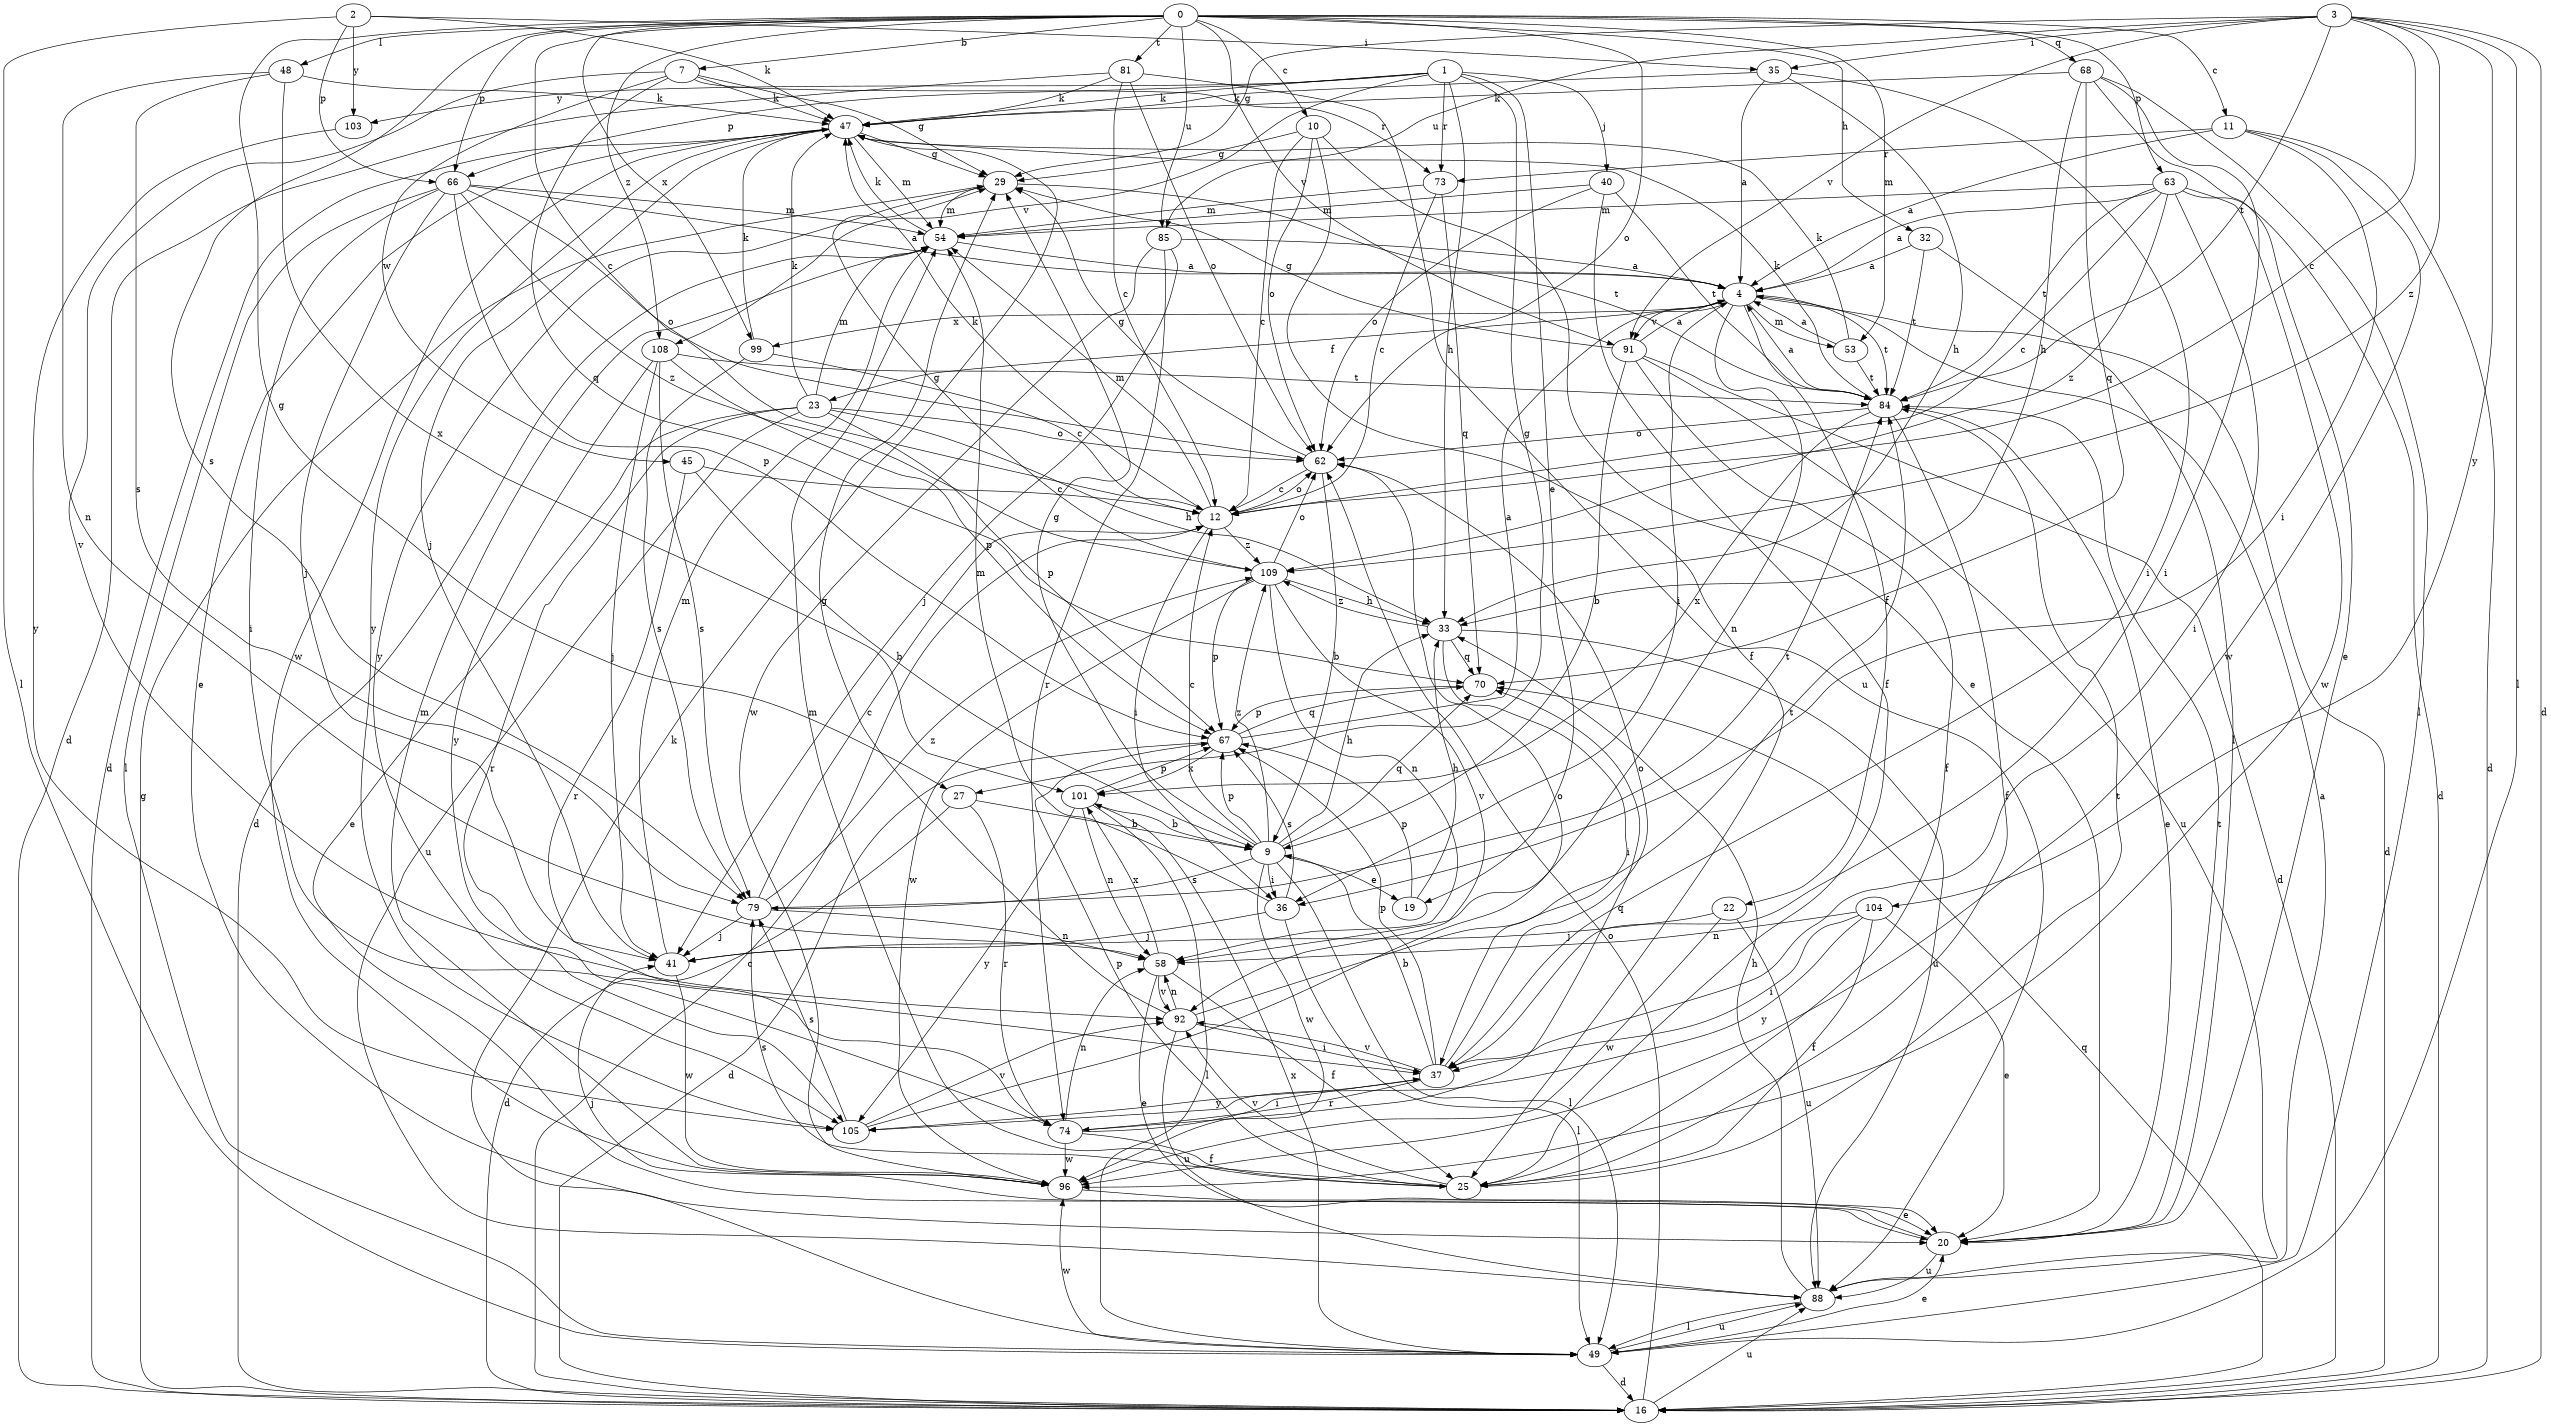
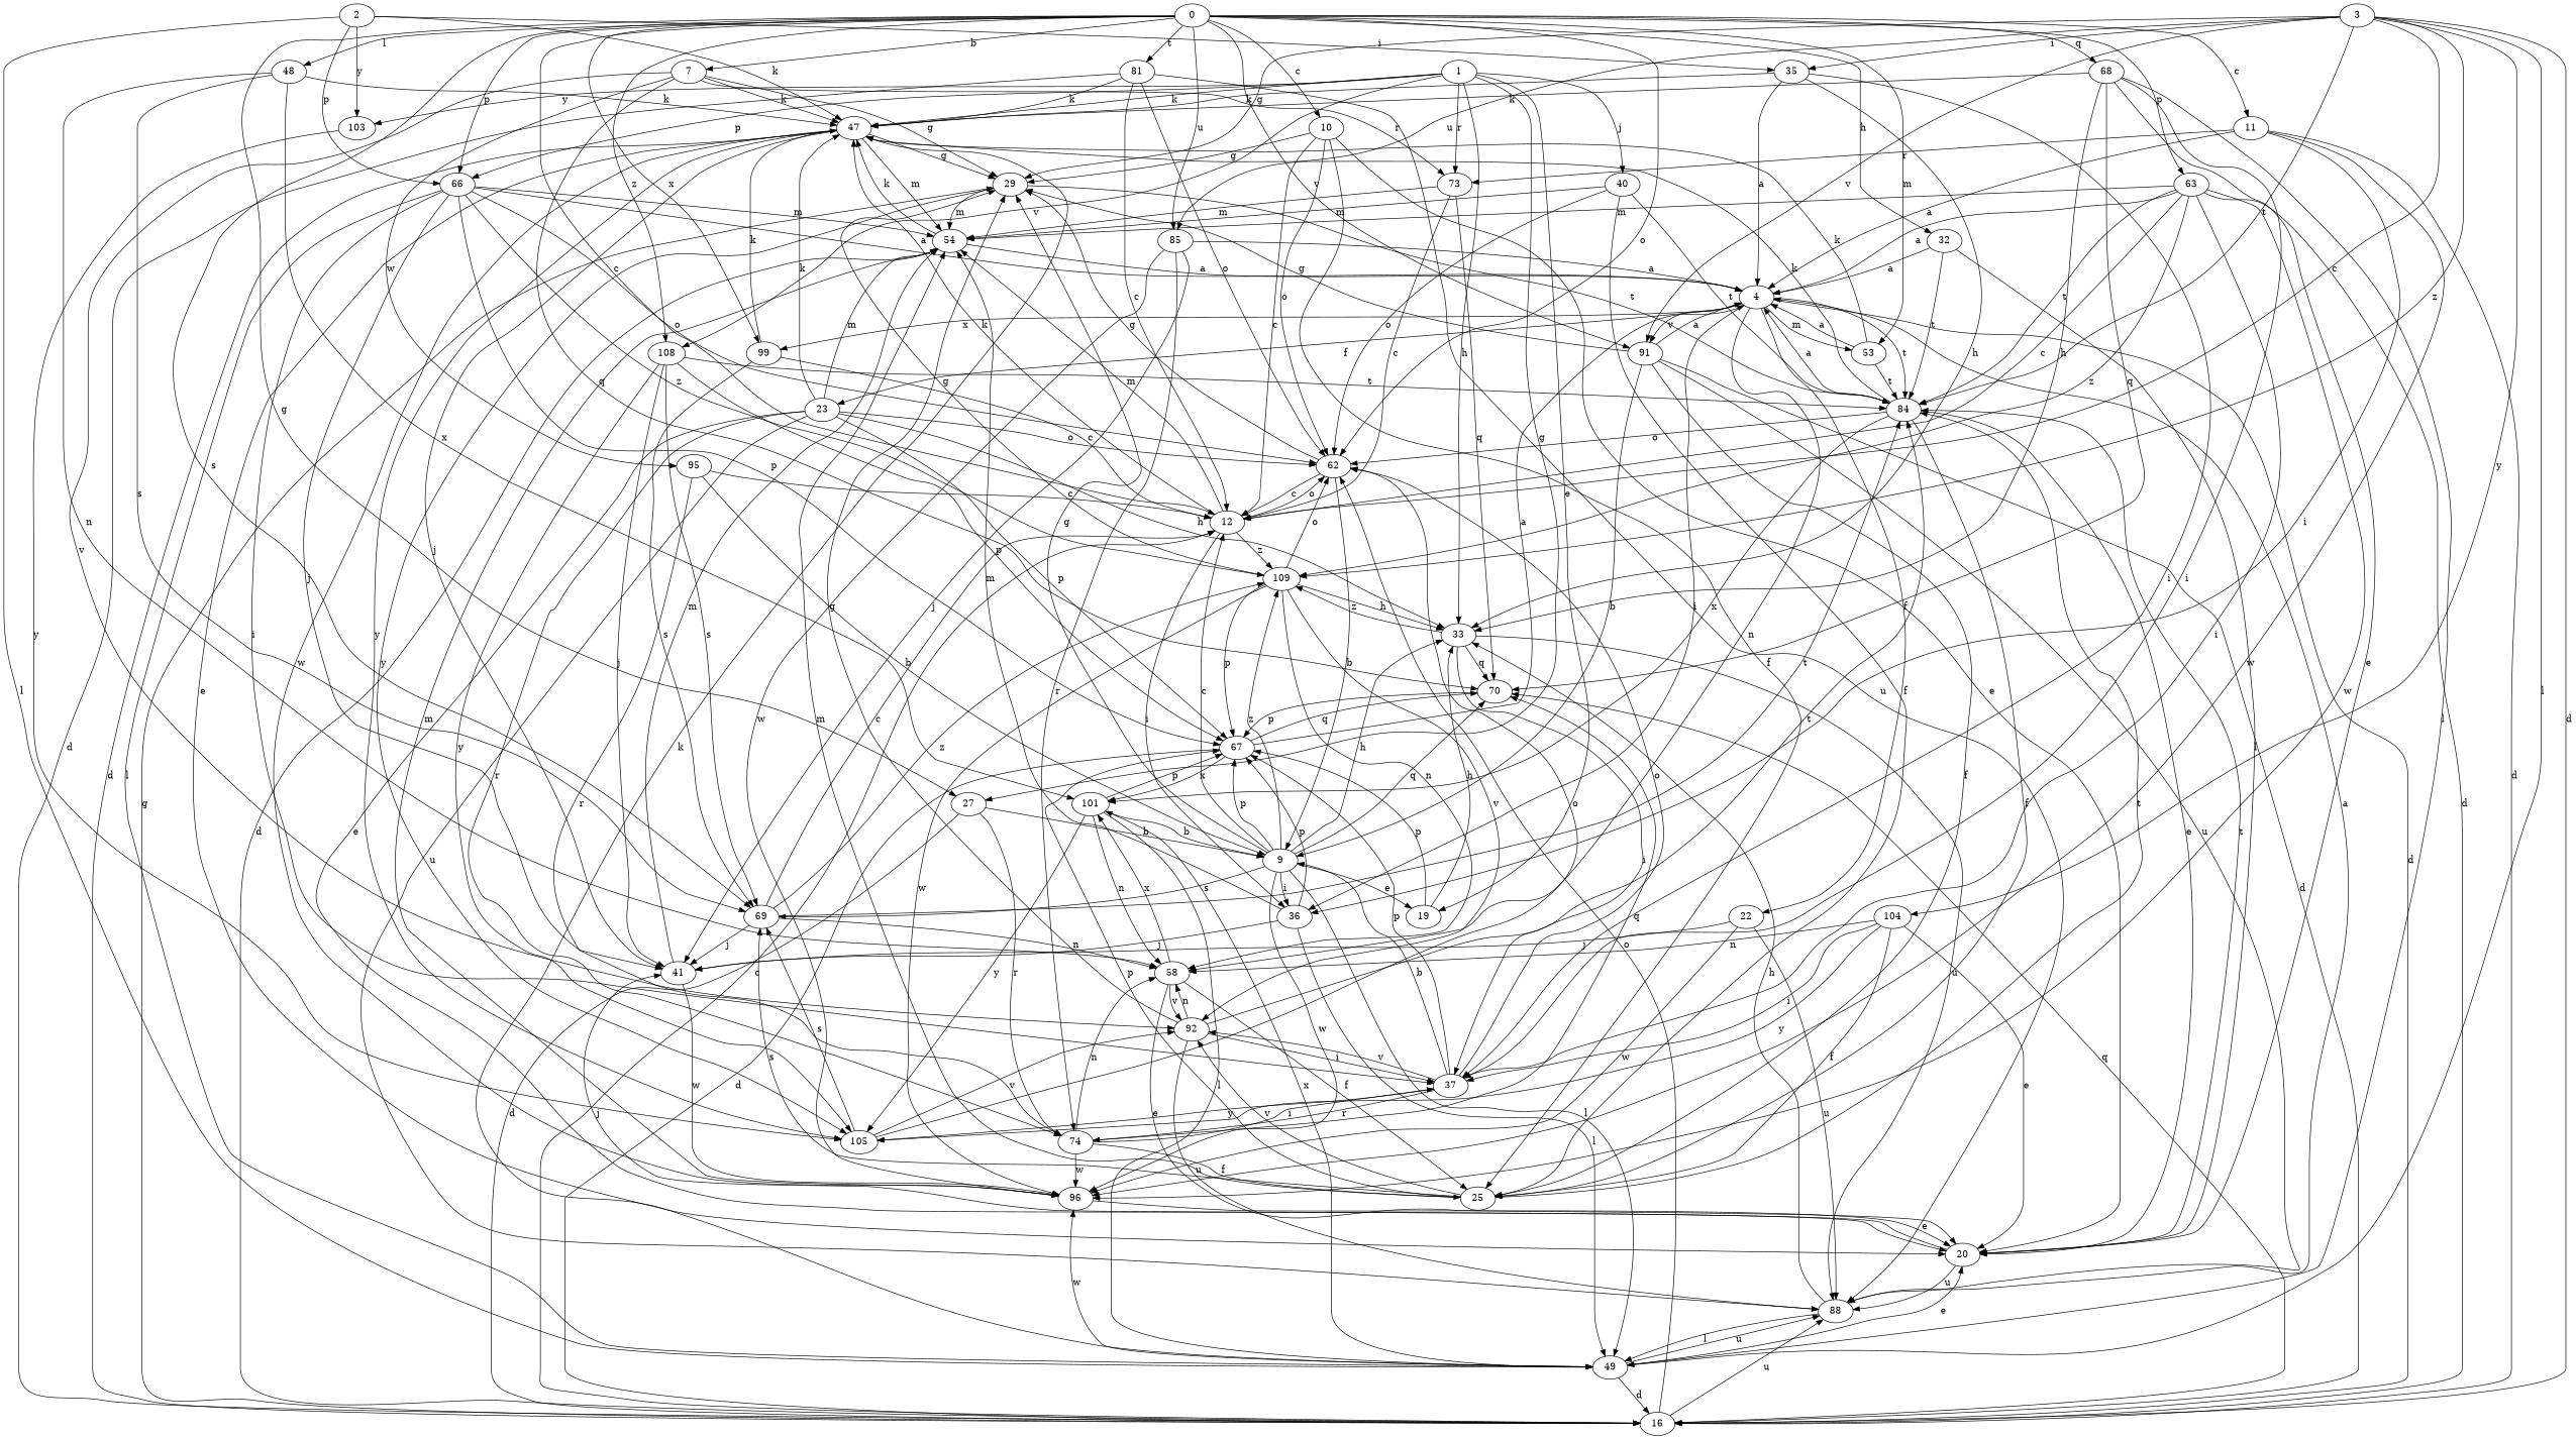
  strict digraph {
    0
    7
    10
    11
    12
    27
    32
    48
    53
    62
    63
    66
    68
-   79
+   79 [label=69]
    81
    85
    91
    99
    108
    n20 [label=47]
    73
    29
    70
    92
-   95 [label=45]
+   95
    20
    25
    16
    4
    36
    96
    109
    54
    9
    74
    84
    58
    101
    37
    49
    67
    41
    33
    88
    105
    1
    19
    40
    103
    2
    35
    3
    104
    22
    23
    0 -> 7 [label=b]
    0 -> 10 [label=c]
    0 -> 11 [label=c]
    0 -> 12 [label=c]
    0 -> 27 [label=g]
    0 -> 32 [label=h]
    0 -> 48 [label=l]
    0 -> 53 [label=m]
    0 -> 62 [label=o]
    0 -> 63 [label=p]
    0 -> 66 [label=p]
    0 -> 68 [label=q]
    0 -> 79 [label=s]
    0 -> 81 [label=t]
    0 -> 85 [label=u]
    0 -> 91 [label=v]
    0 -> 99 [label=x]
    0 -> 108 [label=z]
    7 -> n20 [label=k]
    7 -> 73 [label=r]
    7 -> 29 [label=g]
    7 -> 70 [label=q]
    7 -> 92 [label=v]
    7 -> 95 [label=w]
    10 -> 12 [label=c]
    10 -> 62 [label=o]
    10 -> 29 [label=g]
    10 -> 20 [label=e]
    10 -> 25 [label=f]
    11 -> 73 [label=r]
    11 -> 16 [label=d]
    11 -> 4 [label=a]
    11 -> 36 [label=i]
    11 -> 96 [label=w]
    12 -> 62 [label=o]
    12 -> n20 [label=k]
    12 -> 36 [label=i]
    12 -> 109 [label=z]
    12 -> 54 [label=m]
    27 -> 16 [label=d]
    27 -> 9 [label=b]
    27 -> 74 [label=r]
    32 -> 20 [label=l]
    32 -> 4 [label=a]
    32 -> 84 [label=t]
    48 -> 79 [label=s]
    48 -> n20 [label=k]
    48 -> 58 [label=n]
    48 -> 101 [label=x]
    53 -> n20 [label=k]
    53 -> 4 [label=a]
    53 -> 84 [label=t]
    62 -> 12 [label=c]
    62 -> 29 [label=g]
    62 -> 9 [label=b]
    63 -> 12 [label=c]
    63 -> 16 [label=d]
    63 -> 4 [label=a]
    63 -> 96 [label=w]
    63 -> 109 [label=z]
    63 -> 54 [label=m]
    63 -> 84 [label=t]
    63 -> 37 [label=i]
    66 -> 62 [label=o]
    66 -> 4 [label=a]
    66 -> 109 [label=z]
    66 -> 54 [label=m]
    66 -> 37 [label=i]
    66 -> 49 [label=l]
    66 -> 67 [label=p]
    66 -> 41 [label=j]
    68 -> n20 [label=k]
    68 -> 70 [label=q]
    68 -> 20 [label=e]
    68 -> 37 [label=i]
    68 -> 49 [label=l]
    68 -> 33 [label=h]
    79 -> 12 [label=c]
    79 -> 109 [label=z]
    79 -> 84 [label=t]
    79 -> 58 [label=n]
    79 -> 41 [label=j]
    81 -> 12 [label=c]
    81 -> 62 [label=o]
    81 -> n20 [label=k]
    81 -> 16 [label=d]
    81 -> 88 [label=u]
    85 -> 4 [label=a]
    85 -> 96 [label=w]
    85 -> 74 [label=r]
    85 -> 41 [label=j]
    91 -> 29 [label=g]
    91 -> 25 [label=f]
    91 -> 16 [label=d]
    91 -> 4 [label=a]
    91 -> 9 [label=b]
    91 -> 88 [label=u]
    99 -> 12 [label=c]
    99 -> 79 [label=s]
    99 -> n20 [label=k]
    108 -> 79 [label=s]
    108 -> 84 [label=t]
    108 -> 67 [label=p]
    108 -> 41 [label=j]
    108 -> 105 [label=y]
    n20 -> 29 [label=g]
    n20 -> 20 [label=e]
    n20 -> 16 [label=d]
    n20 -> 96 [label=w]
    n20 -> 54 [label=m]
    n20 -> 41 [label=j]
    n20 -> 105 [label=y]
    73 -> 12 [label=c]
    73 -> 70 [label=q]
    73 -> 54 [label=m]
    29 -> 54 [label=m]
    29 -> 84 [label=t]
    29 -> 105 [label=y]
    70 -> 67 [label=p]
    92 -> 29 [label=g]
    92 -> 84 [label=t]
    92 -> 58 [label=n]
    92 -> 37 [label=i]
    92 -> 88 [label=u]
    95 -> 12 [label=c]
    95 -> 9 [label=b]
    95 -> 74 [label=r]
    20 -> 84 [label=t]
    20 -> 41 [label=j]
    20 -> 88 [label=u]
    25 -> 79 [label=s]
    25 -> 92 [label=v]
    25 -> 54 [label=m]
    25 -> 84 [label=t]
    25 -> 67 [label=p]
    16 -> 12 [label=c]
    16 -> 62 [label=o]
    16 -> 29 [label=g]
    16 -> 70 [label=q]
    16 -> 88 [label=u]
    4 -> 53 [label=m]
    4 -> 91 [label=v]
    4 -> 99 [label=x]
    4 -> 16 [label=d]
    4 -> 36 [label=i]
    4 -> 84 [label=t]
    4 -> 58 [label=n]
    4 -> 22 [label=f]
    4 -> 23 [label=f]
    36 -> 54 [label=m]
    36 -> 49 [label=l]
-   36 -> 67 [label=s]
+   36 -> 67 [label=p]
    36 -> 41 [label=j]
    96 -> 20 [label=e]
    96 -> 54 [label=m]
    109 -> 62 [label=o]
    109 -> 29 [label=g]
    109 -> 92 [label=v]
    109 -> 96 [label=w]
    109 -> 58 [label=n]
    109 -> 67 [label=p]
    109 -> 33 [label=h]
    54 -> n20 [label=k]
    54 -> 16 [label=d]
    54 -> 4 [label=a]
    9 -> 12 [label=c]
    9 -> 79 [label=s]
    9 -> 29 [label=g]
    9 -> 70 [label=q]
    9 -> 36 [label=i]
    9 -> 96 [label=w]
    9 -> 109 [label=z]
    9 -> 49 [label=l]
    9 -> 67 [label=p]
    9 -> 33 [label=h]
    9 -> 19 [label=e]
    74 -> 70 [label=q]
    74 -> 25 [label=f]
    74 -> 96 [label=w]
    74 -> 58 [label=n]
    74 -> 37 [label=i]
    84 -> 62 [label=o]
    84 -> n20 [label=k]
    84 -> 20 [label=e]
    84 -> 25 [label=f]
    84 -> 4 [label=a]
    84 -> 101 [label=x]
    58 -> 92 [label=v]
    58 -> 20 [label=e]
    58 -> 25 [label=f]
    58 -> 101 [label=x]
    101 -> 9 [label=b]
    101 -> 58 [label=n]
    101 -> 49 [label=l]
    101 -> 67 [label=p]
    101 -> 105 [label=y]
    37 -> 62 [label=o]
    37 -> 92 [label=v]
    37 -> 9 [label=b]
    37 -> 74 [label=r]
    37 -> 67 [label=p]
    37 -> 105 [label=y]
    49 -> n20 [label=k]
    49 -> 20 [label=e]
    49 -> 16 [label=d]
    49 -> 96 [label=w]
    49 -> 101 [label=x]
    49 -> 88 [label=u]
    67 -> 70 [label=q]
    67 -> 16 [label=d]
    67 -> 4 [label=a]
    67 -> 101 [label=x]
    41 -> 96 [label=w]
    41 -> 54 [label=m]
    33 -> 70 [label=q]
    33 -> 109 [label=z]
    33 -> 37 [label=i]
    33 -> 88 [label=u]
    88 -> 4 [label=a]
    88 -> 49 [label=l]
    88 -> 33 [label=h]
    105 -> 62 [label=o]
    105 -> 79 [label=s]
    105 -> 92 [label=v]
    1 -> 27 [label=g]
    1 -> 66 [label=p]
    1 -> 108 [label=v]
    1 -> n20 [label=k]
    1 -> 73 [label=r]
    1 -> 33 [label=h]
    1 -> 19 [label=e]
    1 -> 40 [label=j]
    1 -> 103 [label=y]
    19 -> 67 [label=p]
    19 -> 33 [label=h]
    40 -> 62 [label=o]
    40 -> 25 [label=f]
    40 -> 54 [label=m]
    40 -> 84 [label=t]
    103 -> 105 [label=y]
    2 -> 66 [label=p]
    2 -> n20 [label=k]
    2 -> 49 [label=l]
    2 -> 103 [label=y]
    2 -> 35 [label=i]
    35 -> n20 [label=k]
    35 -> 4 [label=a]
    35 -> 37 [label=i]
    35 -> 33 [label=h]
    3 -> 12 [label=c]
    3 -> 85 [label=u]
    3 -> 91 [label=v]
    3 -> 29 [label=g]
    3 -> 16 [label=d]
    3 -> 109 [label=z]
    3 -> 84 [label=t]
    3 -> 49 [label=l]
    3 -> 35 [label=i]
    3 -> 104 [label=y]
    104 -> 20 [label=e]
    104 -> 25 [label=f]
    104 -> 58 [label=n]
    104 -> 37 [label=i]
    104 -> 105 [label=y]
    22 -> 96 [label=w]
    22 -> 41 [label=j]
    22 -> 88 [label=u]
    23 -> 62 [label=o]
    23 -> n20 [label=k]
    23 -> 20 [label=e]
    23 -> 54 [label=m]
    23 -> 74 [label=r]
    23 -> 67 [label=p]
    23 -> 33 [label=h]
    23 -> 88 [label=u]
  }
